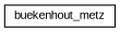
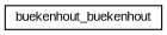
  digraph {
    rankdir=LR
    fontname="Liberation Sans"
-   n1 [color=black fillcolor=white fontname="Liberation Sans" fontsize=10 height=0.2 label=buekenhout_metz shape=record style=filled width=0.4]
+   n1 [color=black fillcolor=white fontname="Liberation Sans" fontsize=10 height=0.2 label=buekenhout_buekenhout shape=record style=filled width=0.4]
  }
